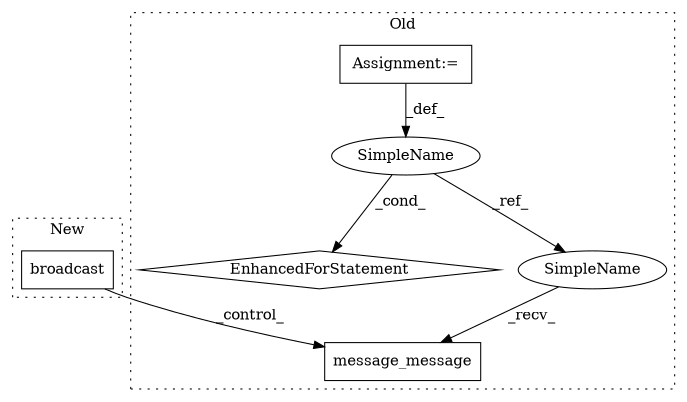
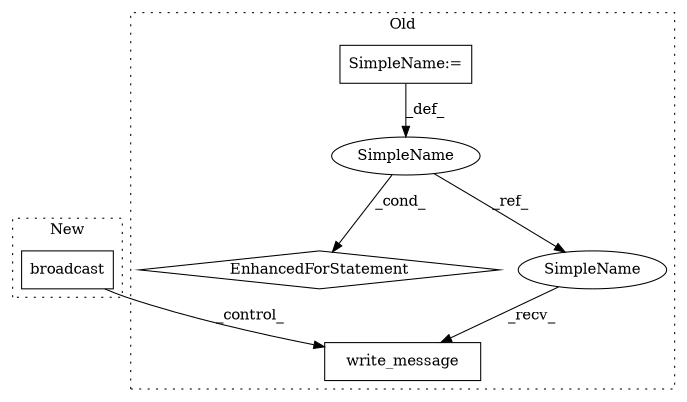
  digraph {
    node [a=42 l="57,2" s="4953,5035" shape=box]
    n1 [a=70 label=EnhancedForStatement shape=diamond]
    n2 [l=1 label=SimpleName s=5014 shape=ellipse]
-   n3 [a=32 l="14,1" label=message_message s="5049,5071"]
-   n4 [a=7 label="Assignment:="]
+   n3 [a=32 l="14,1" label=write_message s="5049,5071"]
+   n4 [a=7 label="SimpleName:="]
    n5 [l=1 label=SimpleName s=5047 shape=ellipse]
    n6 [a=32 l="10,1" label=broadcast s="5281,5299"]
    subgraph cluster_1 {
      label=Old
      style=dotted
      n1
      n2
      n3
      n4
      n5
    }
    subgraph cluster_2 {
      label=New
      style=dotted
      n6
    }
    n2 -> n1 [label=_cond_]
    n2 -> n5 [label=_ref_]
    n4 -> n2 [label=_def_]
    n5 -> n3 [label=_recv_]
    n6 -> n3 [label=_control_]
  }
